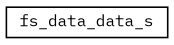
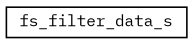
  digraph {
    rankdir=LR
    fontname="IBM Plex Mono"
-   n1 [color=black fillcolor=white fontname="IBM Plex Mono" fontsize=10 height=0.2 label=fs_data_data_s shape=record style=filled width=0.4]
+   n1 [color=black fillcolor=white fontname="IBM Plex Mono" fontsize=10 height=0.2 label=fs_filter_data_s shape=record style=filled width=0.4]
  }
